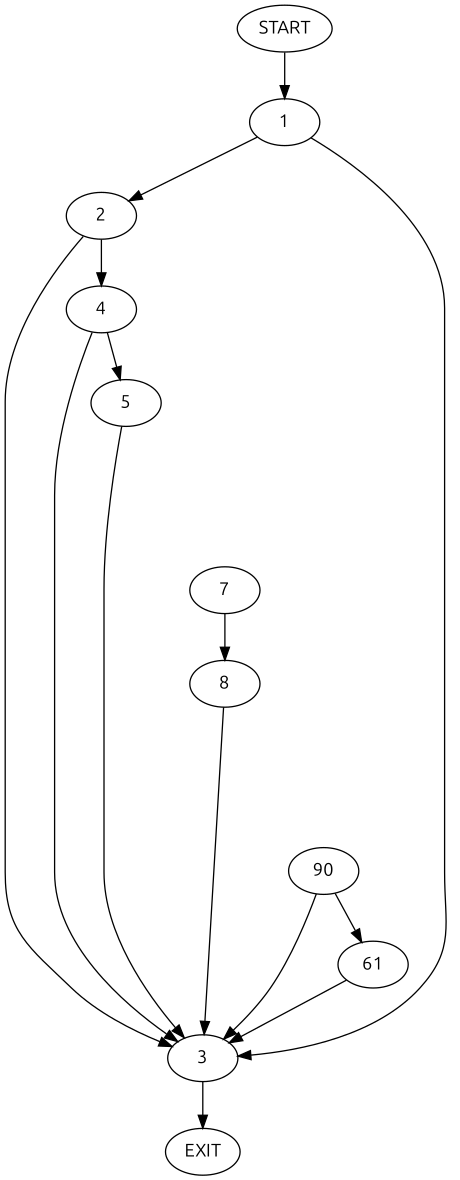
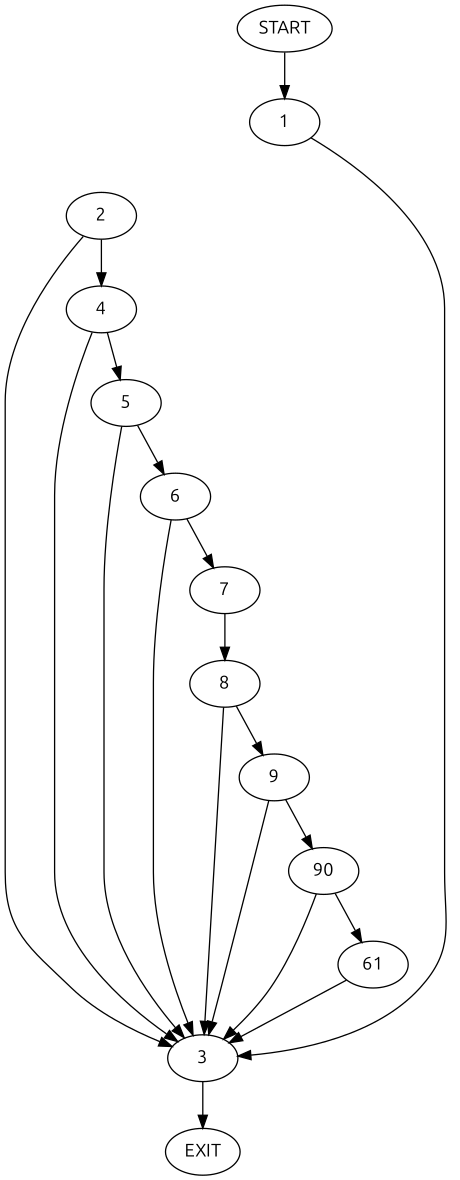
  digraph {
    fontname=Ubuntu
    node [fontname=Ubuntu]
    edge [fontname=Ubuntu]
    n1 [label=START]
    1
    2
    3
    n5 [label=EXIT]
    4
    5
+   6
    7
    8
+   9
    n12 [label=90]
    n13 [label=61]
    n1 -> 1
-   1 -> 2
    1 -> 3
    2 -> 3
    2 -> 4
    3 -> n5
    4 -> 3
    4 -> 5
    5 -> 3
+   5 -> 6
+   6 -> 3
+   6 -> 7
    7 -> 8
    8 -> 3
+   8 -> 9
+   9 -> 3
+   9 -> n12
    n12 -> 3
    n12 -> n13
    n13 -> 3
  }
